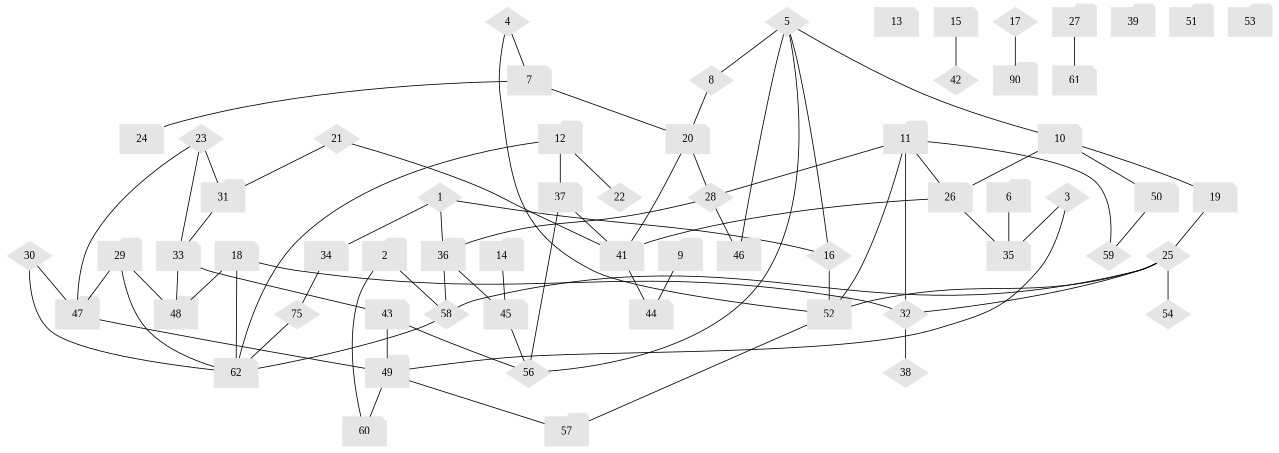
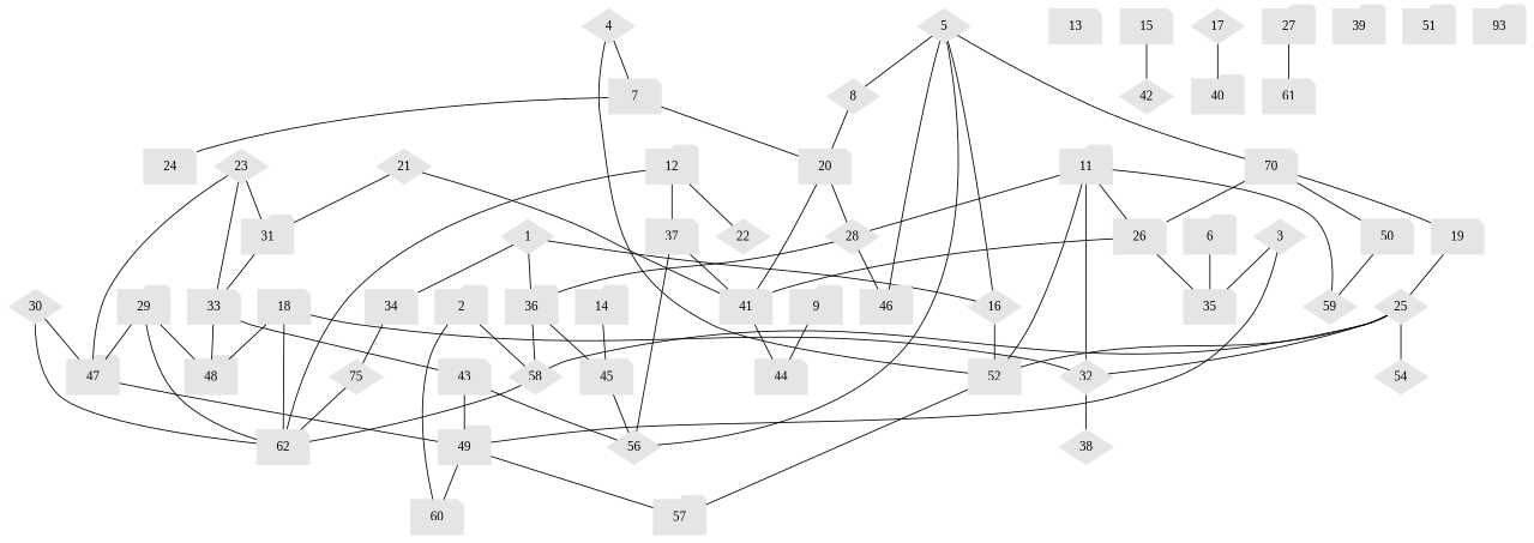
  graph {
    fontname="Liberation Serif"
    node [color=gray90 fontname="Liberation Serif" shape=diamond style=filled]
    edge [fontname="Liberation Serif"]
    1
    16
    34 [shape=note]
    36 [shape=folder]
    52 [shape=folder]
    n6 [label=75]
    58
    45 [shape=note]
    2 [shape=folder]
    60 [shape=note]
    62 [shape=note]
    35 [shape=note]
    3
    49 [shape=folder]
    57 [shape=folder]
    7 [shape=note]
    4
    20 [shape=note]
    24 [shape=note]
    5
    56
    8
-   10 [shape=note]
+   10 [shape=note label=70]
    46 [shape=folder]
    19 [shape=note]
    26 [shape=note]
    50 [shape=note]
    6 [shape=folder]
    28
    41 [shape=note]
    9 [shape=folder]
    44 [shape=note]
    25
    59
    11 [shape=folder]
    32
    38
    12 [shape=folder]
    22
    37 [shape=note]
    13 [shape=note]
    14 [shape=folder]
    15 [shape=note]
    42
-   40 [shape=folder label=90]
+   40 [shape=folder]
    17
    18 [shape=note]
    48 [shape=folder]
    54
    21
    31 [shape=folder]
    33 [shape=note]
    23
    47 [shape=folder]
    43 [shape=note]
    27 [shape=folder]
    61 [shape=note]
    29 [shape=folder]
    30
    39 [shape=folder]
    51 [shape=folder]
-   53 [shape=folder]
+   53 [shape=folder label=93]
    1 -- 16
    1 -- 34
    1 -- 36
    16 -- 52
    34 -- n6
    36 -- 58
    36 -- 45
    52 -- 57
    n6 -- 62
    58 -- 62
    45 -- 56
    2 -- 58
    2 -- 60
    3 -- 35
    3 -- 49
    49 -- 60
    49 -- 57
    7 -- 20
    7 -- 24
    4 -- 52
    4 -- 7
    20 -- 28
    20 -- 41
    5 -- 16
    5 -- 56
    5 -- 8
    5 -- 10
    5 -- 46
    8 -- 20
    10 -- 19
    10 -- 26
    10 -- 50
    19 -- 25
    26 -- 35
    26 -- 41
    50 -- 59
    6 -- 35
    28 -- 36
    28 -- 46
    41 -- 44
    9 -- 44
    25 -- 52
    25 -- 58
    25 -- 32
    25 -- 54
    11 -- 52
    11 -- 26
    11 -- 28
    11 -- 59
    11 -- 32
    32 -- 38
    12 -- 62
    12 -- 22
    12 -- 37
    37 -- 56
    37 -- 41
    14 -- 45
    15 -- 42
    17 -- 40
    18 -- 62
    18 -- 32
    18 -- 48
    21 -- 41
    21 -- 31
    31 -- 33
    33 -- 48
    33 -- 43
    23 -- 31
    23 -- 33
    23 -- 47
    47 -- 49
    43 -- 49
    43 -- 56
    27 -- 61
    29 -- 62
    29 -- 48
    29 -- 47
    30 -- 62
    30 -- 47
  }
